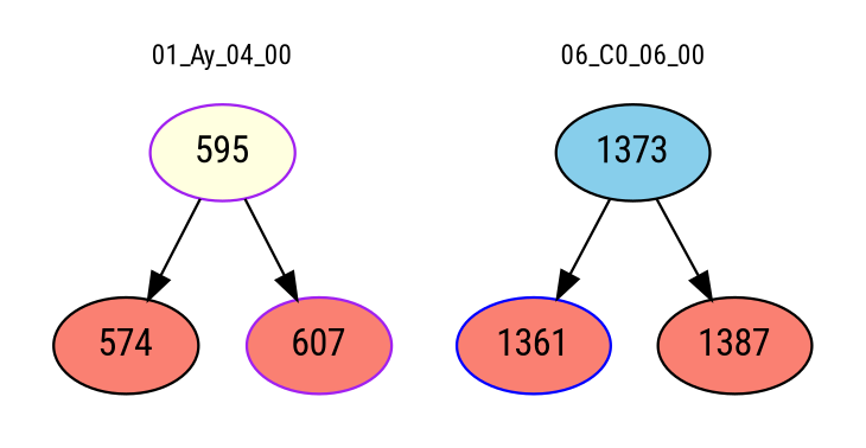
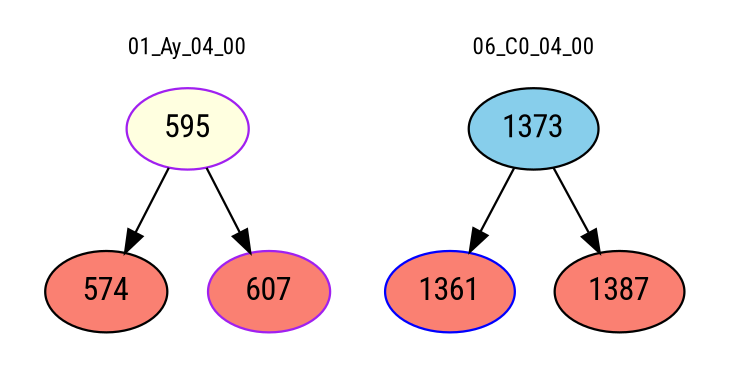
  digraph {
    fontname="Roboto Condensed"
    node [color=black fillcolor=salmon fontname="Roboto Condensed" style=filled]
    edge [color=black fontname="Roboto Condensed"]
    n1 [color=purple fillcolor=lightyellow label=595]
    n2 [label=574]
    n3 [color=purple label=607]
    n4 [fillcolor=skyblue label=1373]
    n5 [color=blue label=1361]
    n6 [label=1387]
    subgraph cluster_1 {
      color=white
      fontsize=10
      label="01_Ay_04_00"
      n1
      n2
      n3
    }
    subgraph cluster_2 {
      color=white
      fontsize=10
-     label="06_C0_06_00"
+     label="06_C0_04_00"
      n4
      n5
      n6
    }
    n1 -> n2
    n1 -> n3
    n4 -> n5
    n4 -> n6
  }
